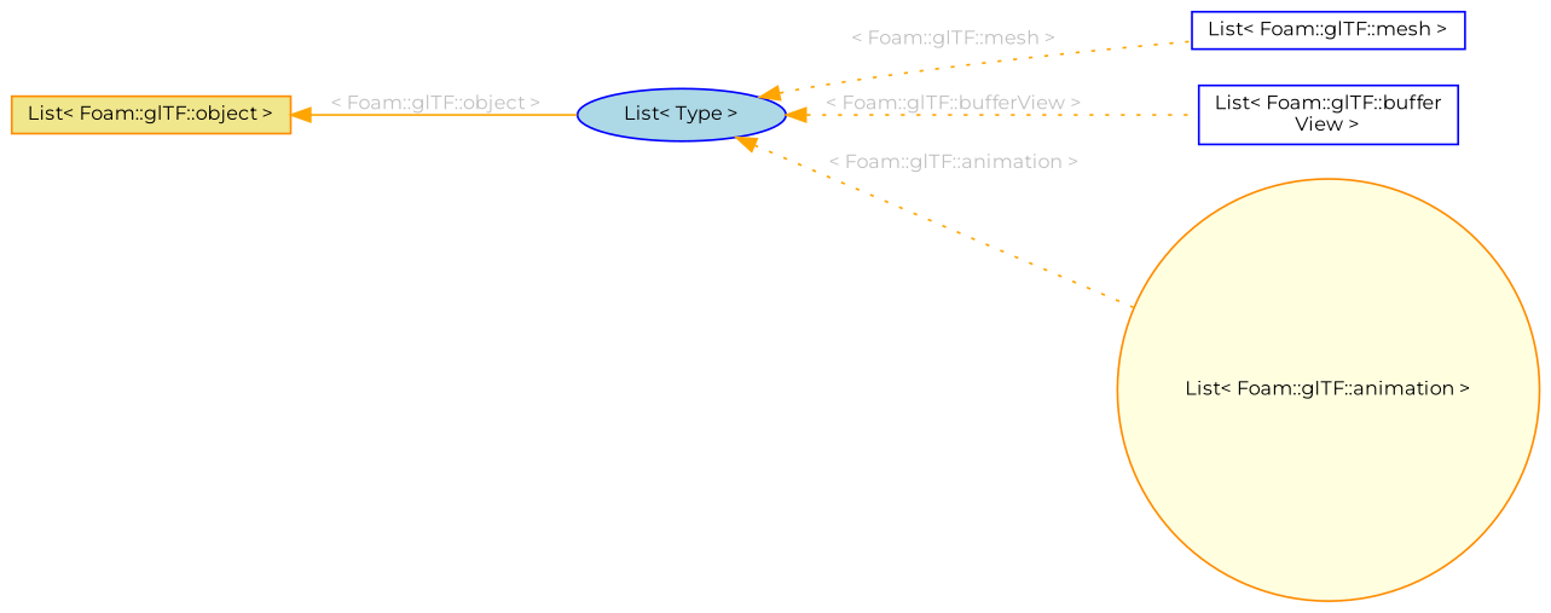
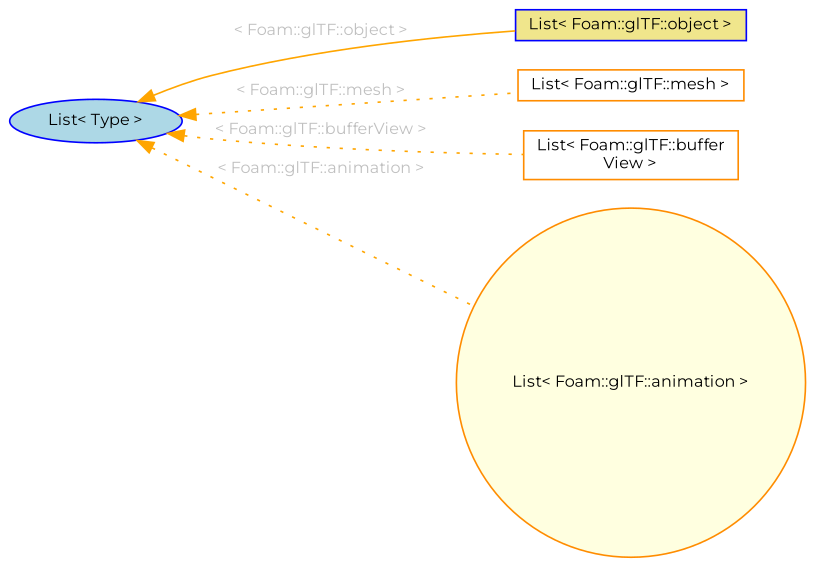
  digraph {
    fontname=Montserrat
    rankdir=LR
    node [color=darkorange fillcolor=white fontname=Montserrat fontsize=10 shape=box style=filled]
    edge [color=orange dir=back fontcolor=grey fontname=Montserrat fontsize=10 labelfontname=Helvetica labelfontsize=10 style=dotted]
    n1 [color=blue fillcolor=lightblue fontcolor=black height=0.2 label="List\< Type \>" shape=ellipse width=0.4]
-   n2 [fillcolor=khaki height=0.2 label="List\< Foam::glTF::object \>" width=0.4]
-   n3 [color=blue height=0.2 label="List\< Foam::glTF::mesh \>" width=0.4]
-   n4 [color=blue height=0.2 label="List\< Foam::glTF::buffer\lView \>" width=0.4]
+   n2 [color=blue fillcolor=khaki height=0.2 label="List\< Foam::glTF::object \>" width=0.4]
+   n3 [height=0.2 label="List\< Foam::glTF::mesh \>" width=0.4]
+   n4 [height=0.2 label="List\< Foam::glTF::buffer\lView \>" width=0.4]
    n5 [fillcolor=lightyellow height=0.2 label="List\< Foam::glTF::animation \>" shape=circle width=0.4]
-   n2 -> n1 [label=" \< Foam::glTF::object \>" style=solid]
+   n1 -> n2 [label=" \< Foam::glTF::object \>" style=solid]
    n1 -> n3 [label=" \< Foam::glTF::mesh \>"]
    n1 -> n4 [label=" \< Foam::glTF::bufferView \>"]
    n1 -> n5 [label=" \< Foam::glTF::animation \>"]
  }
